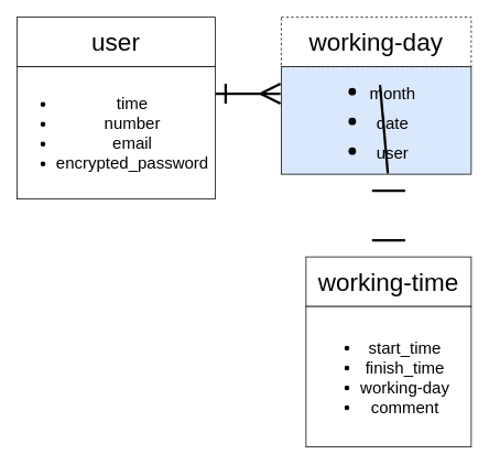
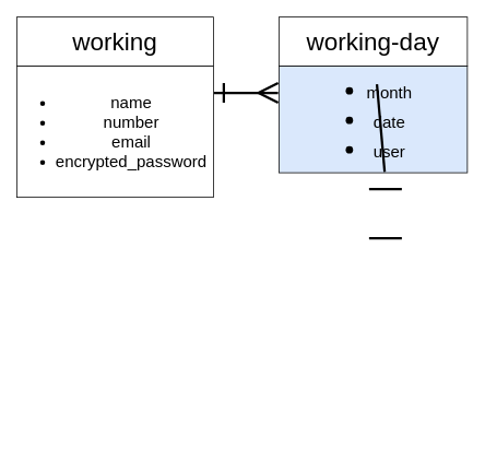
  <mxCell id="0" />
  <mxCell id="1" parent="0" />
- <mxCell id="2" value="&lt;font style=&quot;font-size: 30px&quot;&gt;user&lt;/font&gt;" style="whiteSpace=wrap;html=1;" parent="1" vertex="1"><mxGeometry x="20" y="20" width="240" height="60" as="geometry" /></mxCell>
- <mxCell id="3" value="&lt;ul style=&quot;font-size: 20px&quot;&gt;&lt;li&gt;time&lt;/li&gt;&lt;li&gt;number&lt;/li&gt;&lt;li&gt;email&lt;/li&gt;&lt;li&gt;encrypted_password&lt;/li&gt;&lt;/ul&gt;" style="whiteSpace=wrap;html=1;fontSize=30;" parent="1" vertex="1"><mxGeometry x="20" y="80" width="240" height="160" as="geometry" /></mxCell>
- <mxCell id="4" value="&lt;font style=&quot;font-size: 30px&quot;&gt;working-time&lt;/font&gt;" style="whiteSpace=wrap;html=1;fontSize=20;" parent="1" vertex="1"><mxGeometry x="370" y="310" width="200" height="60" as="geometry" /></mxCell>
- <mxCell id="5" value="&lt;ul&gt;&lt;li&gt;start_time&lt;/li&gt;&lt;li&gt;finish_time&lt;/li&gt;&lt;li&gt;working-day&lt;/li&gt;&lt;li&gt;comment&lt;/li&gt;&lt;/ul&gt;" style="whiteSpace=wrap;html=1;fontSize=20;" parent="1" vertex="1"><mxGeometry x="370" y="370" width="200" height="170" as="geometry" /></mxCell>
- <mxCell id="6" value="working-day" style="whiteSpace=wrap;html=1;fontSize=30;dashed=1;" parent="1" vertex="1"><mxGeometry x="340" y="20" width="230" height="60" as="geometry" /></mxCell>
+ <mxCell id="2" value="&lt;font style=&quot;font-size: 30px&quot;&gt;working&lt;/font&gt;" style="whiteSpace=wrap;html=1;" parent="1" vertex="1"><mxGeometry x="20" y="20" width="240" height="60" as="geometry" /></mxCell>
+ <mxCell id="3" value="&lt;ul style=&quot;font-size: 20px&quot;&gt;&lt;li&gt;name&lt;/li&gt;&lt;li&gt;number&lt;/li&gt;&lt;li&gt;email&lt;/li&gt;&lt;li&gt;encrypted_password&lt;/li&gt;&lt;/ul&gt;" style="whiteSpace=wrap;html=1;fontSize=30;" parent="1" vertex="1"><mxGeometry x="20" y="80" width="240" height="160" as="geometry" /></mxCell>
+ <mxCell id="6" value="working-day" style="whiteSpace=wrap;html=1;fontSize=30;" parent="1" vertex="1"><mxGeometry x="340" y="20" width="230" height="60" as="geometry" /></mxCell>
  <mxCell id="7" value="&lt;div&gt;&lt;ul&gt;&lt;li&gt;&lt;font style=&quot;font-size: 20px&quot;&gt;month&lt;/font&gt;&lt;/li&gt;&lt;li&gt;&lt;font style=&quot;font-size: 20px&quot;&gt;date&lt;/font&gt;&lt;/li&gt;&lt;li&gt;&lt;font style=&quot;font-size: 20px&quot;&gt;user&lt;/font&gt;&lt;/li&gt;&lt;/ul&gt;&lt;/div&gt;" style="whiteSpace=wrap;html=1;fontSize=30;fillColor=#dae8fc;" parent="1" vertex="1"><mxGeometry x="340" y="80" width="230" height="130" as="geometry" /></mxCell>
  <mxCell id="8" value="" style="edgeStyle=entityRelationEdgeStyle;fontSize=12;html=1;endArrow=ERmany;startArrow=ERone;entryX=0;entryY=0.25;entryDx=0;entryDy=0;exitX=1.007;exitY=0.296;exitDx=0;exitDy=0;exitPerimeter=0;startFill=0;endFill=0;endSize=20;startSize=20;targetPerimeterSpacing=22;strokeWidth=3;spacingLeft=0;" parent="1" edge="1"><mxGeometry width="100" height="100" relative="1" as="geometry"><mxPoint x="260.68" y="112.56" as="sourcePoint" /><mxPoint x="339" y="112.5" as="targetPoint" /></mxGeometry></mxCell>
  <mxCell id="9" value="" style="endArrow=none;html=1;rounded=0;fontSize=20;startSize=20;endSize=20;targetPerimeterSpacing=22;strokeWidth=3;exitX=0.561;exitY=0.992;exitDx=0;exitDy=0;exitPerimeter=0;" parent="1" source="7" target="6" edge="1"><mxGeometry relative="1" as="geometry"><mxPoint x="250" y="270" as="sourcePoint" /><mxPoint x="410" y="270" as="targetPoint" /></mxGeometry></mxCell>
  <mxCell id="10" value="" style="endArrow=none;html=1;rounded=0;fontSize=20;startSize=20;endSize=20;targetPerimeterSpacing=22;strokeWidth=3;" parent="1" edge="1"><mxGeometry relative="1" as="geometry"><mxPoint x="450" y="290" as="sourcePoint" /><mxPoint x="490" y="290" as="targetPoint" /></mxGeometry></mxCell>
  <mxCell id="11" value="" style="endArrow=none;html=1;rounded=0;fontSize=20;startSize=20;endSize=20;targetPerimeterSpacing=22;strokeWidth=3;" parent="1" edge="1"><mxGeometry relative="1" as="geometry"><mxPoint x="450" y="230" as="sourcePoint" /><mxPoint x="490" y="230" as="targetPoint" /></mxGeometry></mxCell>
